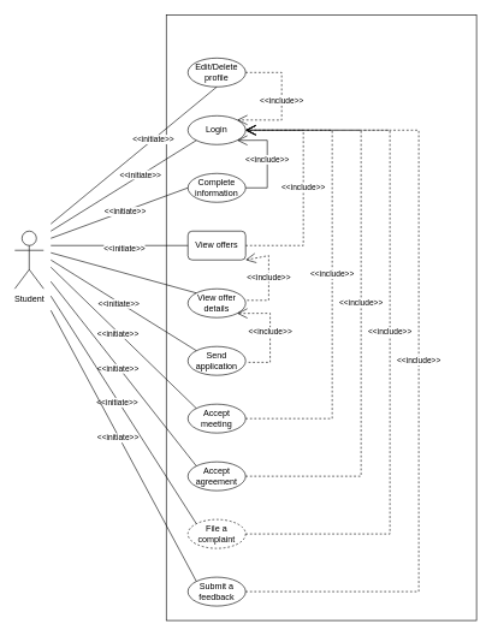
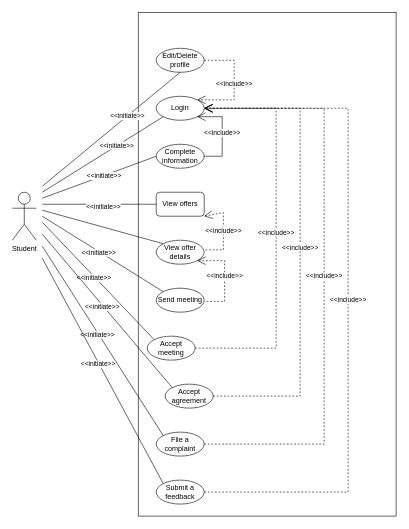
  <mxCell id="0" />
  <mxCell id="1" parent="0" />
  <mxCell id="2" value="" style="rounded=0;whiteSpace=wrap;html=1;fillColor=none;" parent="1" vertex="1"><mxGeometry x="230" y="20" width="430" height="840" as="geometry" /></mxCell>
  <mxCell id="3" value="Student" style="shape=umlActor;verticalLabelPosition=bottom;verticalAlign=top;html=1;" parent="1" vertex="1"><mxGeometry x="20" y="320" width="40" height="80" as="geometry" /></mxCell>
  <mxCell id="4" value="Login" style="ellipse;whiteSpace=wrap;html=1;" parent="1" vertex="1"><mxGeometry x="260" y="160" width="80" height="40" as="geometry" /></mxCell>
  <mxCell id="5" value="" style="endArrow=none;html=1;rounded=0;entryX=0;entryY=1;entryDx=0;entryDy=0;" parent="1" target="4" edge="1"><mxGeometry width="50" height="50" relative="1" as="geometry"><mxPoint x="70" y="320" as="sourcePoint" /><mxPoint x="290" y="300" as="targetPoint" /></mxGeometry></mxCell>
  <mxCell id="6" value="&amp;lt;&amp;lt;initiate&amp;gt;&amp;gt;" style="edgeLabel;html=1;align=center;verticalAlign=middle;resizable=0;points=[];fontColor=default;" parent="5" vertex="1" connectable="0"><mxGeometry x="0.232" y="1" relative="1" as="geometry"><mxPoint as="offset" /></mxGeometry></mxCell>
  <mxCell id="7" value="Complete information" style="ellipse;whiteSpace=wrap;html=1;" parent="1" vertex="1"><mxGeometry x="260" y="240" width="80" height="40" as="geometry" /></mxCell>
  <mxCell id="8" value="View offers" style="whiteSpace=wrap;html=1;rounded=1;" parent="1" vertex="1"><mxGeometry x="260" y="320" width="80" height="40" as="geometry" /></mxCell>
  <mxCell id="9" value="&amp;lt;&amp;lt;include&amp;gt;&amp;gt;" style="endArrow=open;endSize=12;dashed=0;html=1;rounded=0;exitX=1;exitY=0.5;exitDx=0;exitDy=0;entryX=1;entryY=1;entryDx=0;entryDy=0;" parent="1" source="7" target="4" edge="1"><mxGeometry width="160" relative="1" as="geometry"><mxPoint x="250" y="240" as="sourcePoint" /><mxPoint x="460" as="targetPoint" y="120" /><Array as="points"><mxPoint x="370" y="260" /><mxPoint x="370" y="194" /></Array></mxGeometry></mxCell>
  <mxCell id="10" value="View offer details" style="ellipse;whiteSpace=wrap;html=1;" parent="1" vertex="1"><mxGeometry x="260" y="400" width="80" height="40" as="geometry" /></mxCell>
- <mxCell id="11" value="&amp;lt;&amp;lt;include&amp;gt;&amp;gt;" style="endArrow=open;endSize=12;dashed=1;html=1;rounded=0;exitX=1;exitY=0.5;exitDx=0;exitDy=0;entryX=1;entryY=0.5;entryDx=0;entryDy=0;" parent="1" source="8" target="4" edge="1"><mxGeometry width="160" relative="1" as="geometry"><mxPoint x="420" y="310" as="sourcePoint" /><mxPoint x="420" y="270" as="targetPoint" /><Array as="points"><mxPoint x="420" y="340" /><mxPoint x="420" y="180" /></Array></mxGeometry></mxCell>
  <mxCell id="12" value="&amp;lt;&amp;lt;include&amp;gt;&amp;gt;" style="endArrow=open;endSize=12;dashed=1;html=1;rounded=0;exitX=1;exitY=0.5;exitDx=0;exitDy=0;entryX=1;entryY=1;entryDx=0;entryDy=0;" parent="1" target="8" edge="1"><mxGeometry width="160" relative="1" as="geometry"><mxPoint x="342" y="416" as="sourcePoint" /><mxPoint x="330" y="350" as="targetPoint" /><Array as="points"><mxPoint x="372" y="416" /><mxPoint x="372" y="354" /></Array></mxGeometry></mxCell>
- <mxCell id="13" value="Send application" style="ellipse;whiteSpace=wrap;html=1;" parent="1" vertex="1"><mxGeometry x="260" y="480" width="80" height="40" as="geometry" /></mxCell>
- <mxCell id="14" value="Accept meeting" style="ellipse;whiteSpace=wrap;html=1;" parent="1" vertex="1"><mxGeometry x="260" y="560" width="80" height="40" as="geometry" /></mxCell>
+ <mxCell id="13" value="Send meeting" style="ellipse;whiteSpace=wrap;html=1;" parent="1" vertex="1"><mxGeometry x="260" y="480" width="80" height="40" as="geometry" /></mxCell>
+ <mxCell id="14" value="Accept meeting" style="ellipse;whiteSpace=wrap;html=1;" parent="1" vertex="1"><mxGeometry x="245" y="560" width="80" height="40" as="geometry" /></mxCell>
  <mxCell id="15" value="&amp;lt;&amp;lt;include&amp;gt;&amp;gt;" style="endArrow=open;endSize=12;dashed=1;html=1;rounded=0;exitX=1;exitY=0.5;exitDx=0;exitDy=0;entryX=1;entryY=1;entryDx=0;entryDy=0;" parent="1" target="10" edge="1"><mxGeometry width="160" relative="1" as="geometry"><mxPoint x="344" y="502" as="sourcePoint" /><mxPoint x="330" y="440" as="targetPoint" /><Array as="points"><mxPoint x="374" y="502" /><mxPoint x="374" y="434" /></Array></mxGeometry></mxCell>
  <mxCell id="16" value="" style="endArrow=none;html=1;rounded=0;entryX=0;entryY=0.5;entryDx=0;entryDy=0;" parent="1" target="7" edge="1"><mxGeometry width="50" height="50" relative="1" as="geometry"><mxPoint x="70" y="330" as="sourcePoint" /><mxPoint x="282" y="204" as="targetPoint" /></mxGeometry></mxCell>
  <mxCell id="17" value="&amp;lt;&amp;lt;initiate&amp;gt;&amp;gt;" style="edgeLabel;html=1;align=center;verticalAlign=middle;resizable=0;points=[];fontColor=default;" parent="16" vertex="1" connectable="0"><mxGeometry x="0.077" relative="1" as="geometry"><mxPoint as="offset" /></mxGeometry></mxCell>
  <mxCell id="18" value="" style="endArrow=none;html=1;rounded=0;entryX=0;entryY=0.5;entryDx=0;entryDy=0;" parent="1" target="8" edge="1"><mxGeometry width="50" height="50" relative="1" as="geometry"><mxPoint x="70" y="340" as="sourcePoint" /><mxPoint x="292" y="214" as="targetPoint" /></mxGeometry></mxCell>
  <mxCell id="19" value="&amp;lt;&amp;lt;initiate&amp;gt;&amp;gt;" style="edgeLabel;html=1;align=center;verticalAlign=middle;resizable=0;points=[];fontColor=default;" parent="18" vertex="1" connectable="0"><mxGeometry x="0.061" y="-3" relative="1" as="geometry"><mxPoint as="offset" /></mxGeometry></mxCell>
  <mxCell id="20" value="" style="endArrow=none;html=1;rounded=0;entryX=0;entryY=0;entryDx=0;entryDy=0;" parent="1" target="10" edge="1"><mxGeometry width="50" height="50" relative="1" as="geometry"><mxPoint x="70" y="350" as="sourcePoint" /><mxPoint x="302" y="224" as="targetPoint" /></mxGeometry></mxCell>
  <mxCell id="21" value="&amp;lt;&amp;lt;initiate&amp;gt;&amp;gt;" style="edgeLabel;html=1;align=center;verticalAlign=middle;resizable=0;points=[];fontColor=none;noLabel=1;" parent="20" vertex="1" connectable="0"><mxGeometry x="0.088" y="2" relative="1" as="geometry"><mxPoint as="offset" /></mxGeometry></mxCell>
  <mxCell id="22" value="" style="endArrow=none;html=1;rounded=0;entryX=0;entryY=0;entryDx=0;entryDy=0;" parent="1" target="13" edge="1"><mxGeometry width="50" height="50" relative="1" as="geometry"><mxPoint x="70" y="360" as="sourcePoint" /><mxPoint x="312" y="234" as="targetPoint" /></mxGeometry></mxCell>
  <mxCell id="23" value="&amp;lt;&amp;lt;initiate&amp;gt;&amp;gt;" style="edgeLabel;html=1;align=center;verticalAlign=middle;resizable=0;points=[];fontColor=default;" parent="22" vertex="1" connectable="0"><mxGeometry x="-0.069" y="-2" relative="1" as="geometry"><mxPoint as="offset" /></mxGeometry></mxCell>
  <mxCell id="24" value="" style="endArrow=none;html=1;rounded=0;entryX=0;entryY=0;entryDx=0;entryDy=0;" parent="1" target="14" edge="1"><mxGeometry width="50" height="50" relative="1" as="geometry"><mxPoint x="70" y="370" as="sourcePoint" /><mxPoint x="282" y="496" as="targetPoint" /></mxGeometry></mxCell>
  <mxCell id="25" value="&amp;lt;&amp;lt;initiate&amp;gt;&amp;gt;" style="edgeLabel;html=1;align=center;verticalAlign=middle;resizable=0;points=[];fontColor=default;" parent="24" vertex="1" connectable="0"><mxGeometry x="-0.069" y="-2" relative="1" as="geometry"><mxPoint as="offset" /></mxGeometry></mxCell>
  <mxCell id="26" value="Edit/Delete profile" style="ellipse;whiteSpace=wrap;html=1;" parent="1" vertex="1"><mxGeometry x="260" y="80" width="80" height="40" as="geometry" /></mxCell>
  <mxCell id="27" value="" style="endArrow=none;html=1;rounded=0;entryX=0.5;entryY=1;entryDx=0;entryDy=0;" parent="1" target="26" edge="1"><mxGeometry width="50" height="50" relative="1" as="geometry"><mxPoint x="70" y="310" as="sourcePoint" /><mxPoint x="282" y="204" as="targetPoint" /></mxGeometry></mxCell>
  <mxCell id="28" value="&amp;lt;&amp;lt;initiate&amp;gt;&amp;gt;" style="edgeLabel;html=1;align=center;verticalAlign=middle;resizable=0;points=[];fontColor=default;" parent="27" vertex="1" connectable="0"><mxGeometry x="0.232" y="1" relative="1" as="geometry"><mxPoint as="offset" /></mxGeometry></mxCell>
  <mxCell id="29" value="&amp;lt;&amp;lt;include&amp;gt;&amp;gt;" style="endArrow=open;endSize=12;dashed=1;html=1;rounded=0;exitX=1;exitY=0.5;exitDx=0;exitDy=0;entryX=1;entryY=0;entryDx=0;entryDy=0;" parent="1" source="26" target="4" edge="1"><mxGeometry width="160" relative="1" as="geometry"><mxPoint x="350" y="270" as="sourcePoint" /><mxPoint x="338" y="204" as="targetPoint" /><Array as="points"><mxPoint x="390" y="100" /><mxPoint x="390" y="166" /></Array></mxGeometry></mxCell>
- <mxCell id="30" value="Accept agreement" style="ellipse;whiteSpace=wrap;html=1;" parent="1" vertex="1"><mxGeometry x="260" y="640" width="80" height="40" as="geometry" /></mxCell>
+ <mxCell id="30" value="Accept agreement" style="ellipse;whiteSpace=wrap;html=1;" parent="1" vertex="1"><mxGeometry x="275" y="640" width="80" height="40" as="geometry" /></mxCell>
  <mxCell id="31" value="" style="endArrow=none;html=1;rounded=0;entryX=0;entryY=0;entryDx=0;entryDy=0;" parent="1" target="30" edge="1"><mxGeometry width="50" height="50" relative="1" as="geometry"><mxPoint x="70" y="390" as="sourcePoint" /><mxPoint x="272" y="586" as="targetPoint" /></mxGeometry></mxCell>
  <mxCell id="32" value="&amp;lt;&amp;lt;initiate&amp;gt;&amp;gt;" style="edgeLabel;html=1;align=center;verticalAlign=middle;resizable=0;points=[];fontColor=default;" parent="31" vertex="1" connectable="0"><mxGeometry x="-0.069" y="-2" relative="1" as="geometry"><mxPoint as="offset" /></mxGeometry></mxCell>
- <mxCell id="33" value="File a complaint" style="ellipse;whiteSpace=wrap;html=1;dashed=1;" parent="1" vertex="1"><mxGeometry x="260" y="720" width="80" height="40" as="geometry" /></mxCell>
+ <mxCell id="33" value="File a complaint" style="ellipse;whiteSpace=wrap;html=1;" parent="1" vertex="1"><mxGeometry x="260" y="720" width="80" height="40" as="geometry" /></mxCell>
  <mxCell id="34" value="" style="endArrow=none;html=1;rounded=0;entryX=0;entryY=0;entryDx=0;entryDy=0;" parent="1" target="33" edge="1"><mxGeometry width="50" height="50" relative="1" as="geometry"><mxPoint x="70" y="410" as="sourcePoint" /><mxPoint x="252" y="686" as="targetPoint" /></mxGeometry></mxCell>
  <mxCell id="35" value="&amp;lt;&amp;lt;initiate&amp;gt;&amp;gt;" style="edgeLabel;html=1;align=center;verticalAlign=middle;resizable=0;points=[];fontColor=default;" parent="34" vertex="1" connectable="0"><mxGeometry x="-0.069" y="-2" relative="1" as="geometry"><mxPoint as="offset" /></mxGeometry></mxCell>
  <mxCell id="36" value="Submit a feedback" style="ellipse;whiteSpace=wrap;html=1;" parent="1" vertex="1"><mxGeometry x="260" y="800" width="80" height="40" as="geometry" /></mxCell>
  <mxCell id="37" value="" style="endArrow=none;html=1;rounded=0;entryX=0;entryY=0;entryDx=0;entryDy=0;" parent="1" target="36" edge="1"><mxGeometry width="50" height="50" relative="1" as="geometry"><mxPoint x="70" y="430" as="sourcePoint" /><mxPoint x="282" y="736" as="targetPoint" /></mxGeometry></mxCell>
  <mxCell id="38" value="&amp;lt;&amp;lt;initiate&amp;gt;&amp;gt;" style="edgeLabel;html=1;align=center;verticalAlign=middle;resizable=0;points=[];fontColor=default;" parent="37" vertex="1" connectable="0"><mxGeometry x="-0.069" y="-2" relative="1" as="geometry"><mxPoint as="offset" /></mxGeometry></mxCell>
  <mxCell id="39" value="&amp;lt;&amp;lt;include&amp;gt;&amp;gt;" style="endArrow=open;endSize=12;dashed=1;html=1;rounded=0;exitX=1;exitY=0.5;exitDx=0;exitDy=0;entryX=1;entryY=0.5;entryDx=0;entryDy=0;" parent="1" source="14" target="4" edge="1"><mxGeometry width="160" relative="1" as="geometry"><mxPoint x="350" y="350" as="sourcePoint" /><mxPoint x="350" y="190" as="targetPoint" /><Array as="points"><mxPoint x="460" y="580" /><mxPoint x="460" y="180" /></Array></mxGeometry></mxCell>
  <mxCell id="40" value="&amp;lt;&amp;lt;include&amp;gt;&amp;gt;" style="endArrow=open;endSize=12;dashed=1;html=1;rounded=0;exitX=1;exitY=0.5;exitDx=0;exitDy=0;" parent="1" source="30" edge="1"><mxGeometry width="160" relative="1" as="geometry"><mxPoint x="350" y="590" as="sourcePoint" /><mxPoint x="340" y="180" as="targetPoint" /><Array as="points"><mxPoint x="500" y="660" /><mxPoint x="500" y="180" /></Array></mxGeometry></mxCell>
  <mxCell id="41" value="&amp;lt;&amp;lt;include&amp;gt;&amp;gt;" style="endArrow=open;endSize=12;dashed=1;html=1;rounded=0;exitX=1;exitY=0.5;exitDx=0;exitDy=0;" parent="1" source="33" edge="1"><mxGeometry width="160" relative="1" as="geometry"><mxPoint x="350" y="670" as="sourcePoint" /><mxPoint x="340" y="180" as="targetPoint" /><Array as="points"><mxPoint x="540" y="740" /><mxPoint x="540" y="180" /></Array></mxGeometry></mxCell>
  <mxCell id="42" value="&amp;lt;&amp;lt;include&amp;gt;&amp;gt;" style="endArrow=open;endSize=12;dashed=1;html=1;rounded=0;exitX=1;exitY=0.5;exitDx=0;exitDy=0;" parent="1" source="36" edge="1"><mxGeometry width="160" relative="1" as="geometry"><mxPoint x="360" y="680" as="sourcePoint" /><mxPoint x="340" y="180" as="targetPoint" /><Array as="points"><mxPoint x="580" y="820" /><mxPoint x="580" y="180" /></Array></mxGeometry></mxCell>
